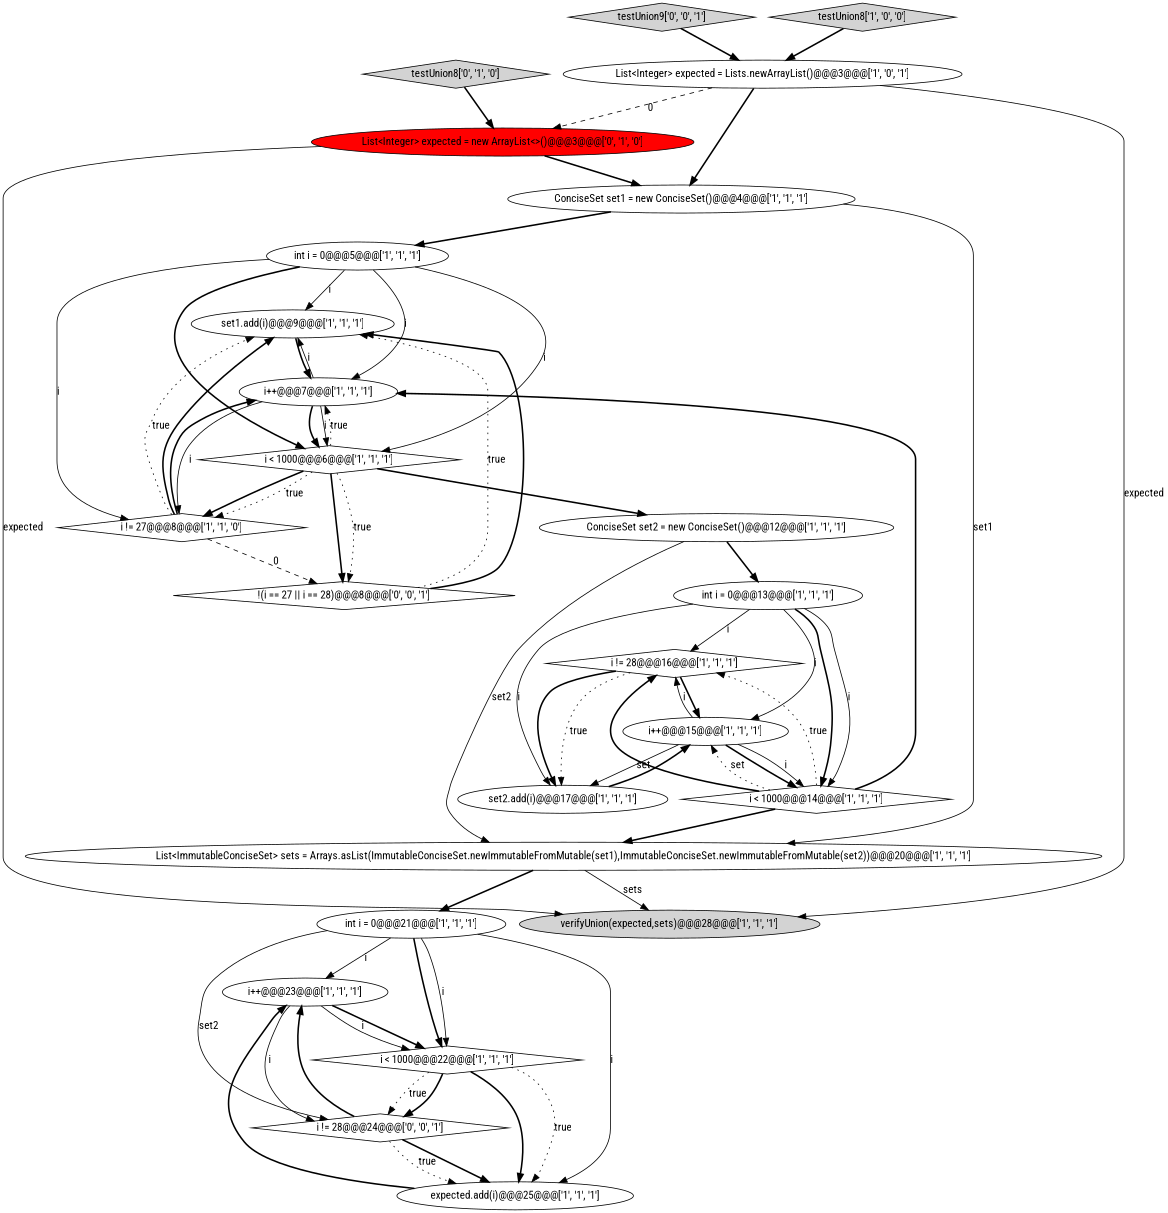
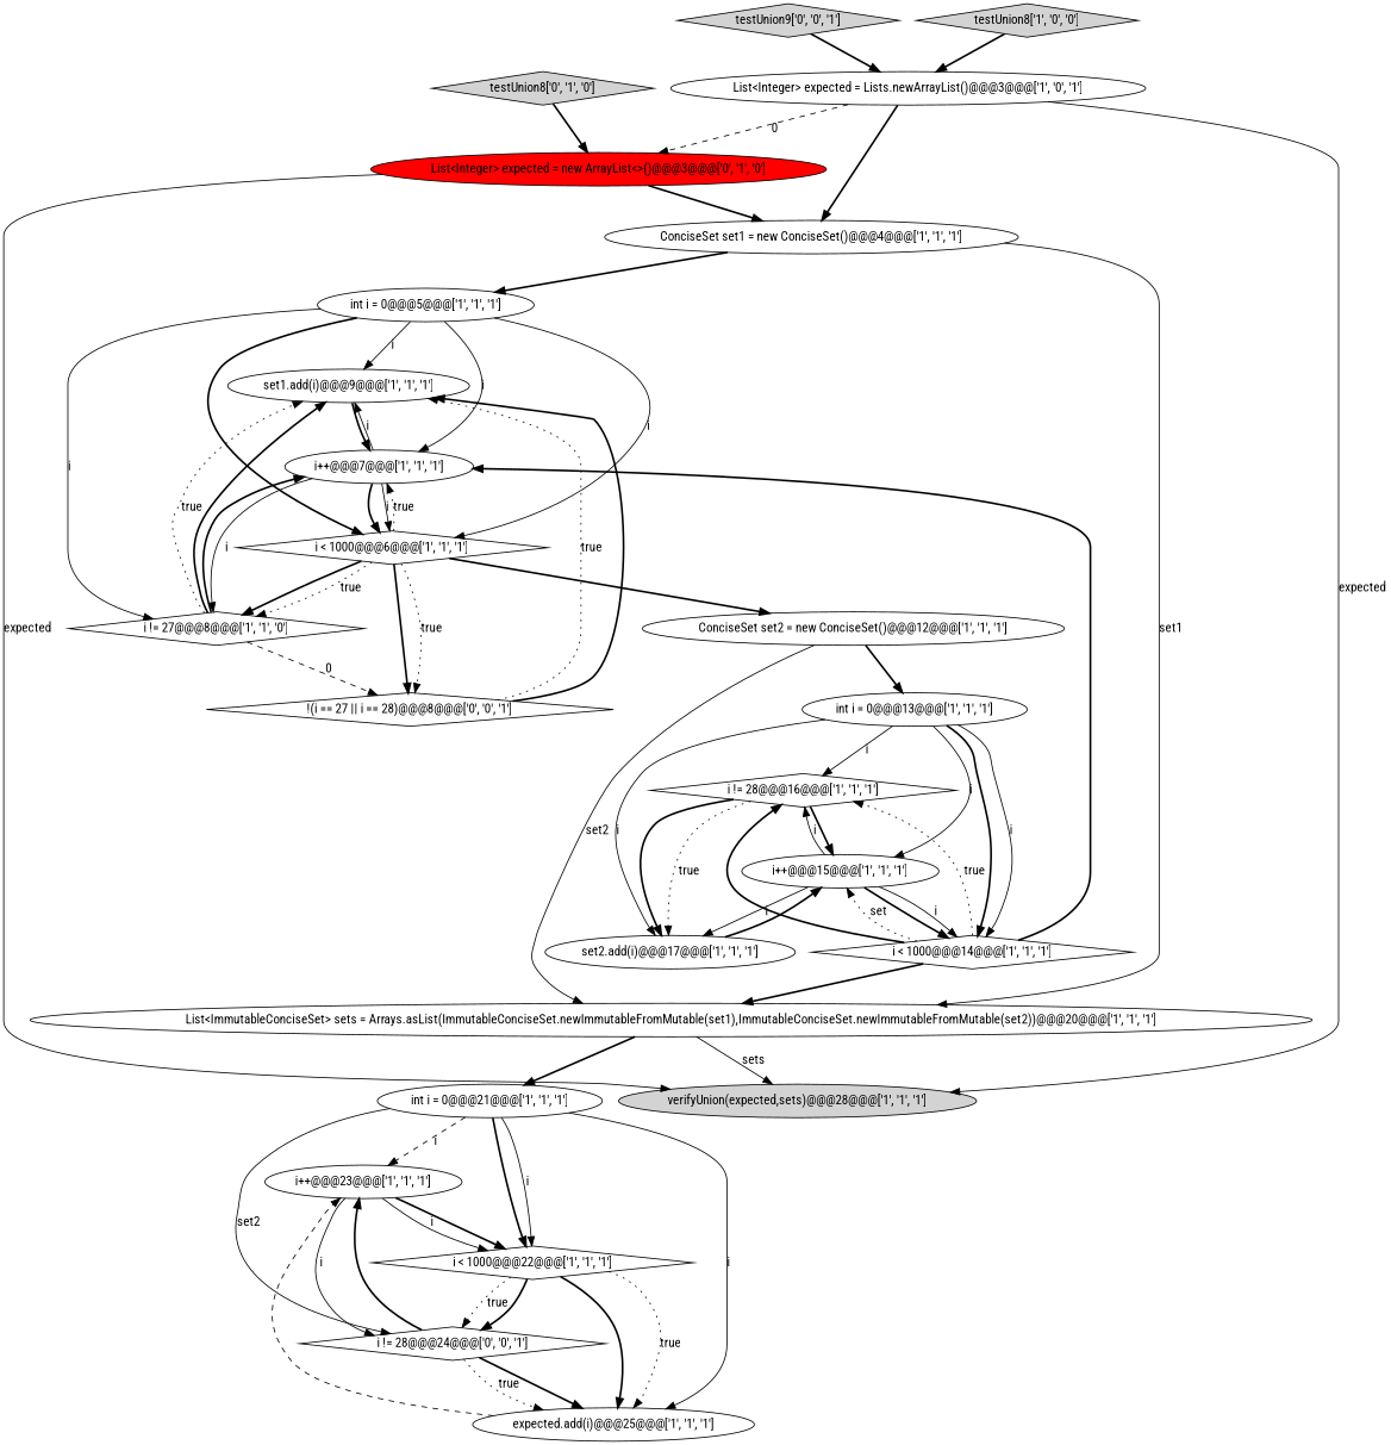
  digraph {
    fontname="Roboto Condensed"
    node [fillcolor=white fontname="Roboto Condensed" shape=ellipse style=filled]
    edge [fontname="Roboto Condensed" style=bold]
    n1 [label="i++@@@23@@@['1', '1', '1']"]
    n2 [label="i < 1000@@@22@@@['1', '1', '1']" shape=diamond]
    n3 [label="i != 28@@@24@@@['0', '0', '1']" shape=diamond]
    n4 [label="expected.add(i)@@@25@@@['1', '1', '1']"]
    n5 [label="set1.add(i)@@@9@@@['1', '1', '1']"]
    n6 [label="i++@@@7@@@['1', '1', '1']"]
    n7 [label="i < 1000@@@6@@@['1', '1', '1']" shape=diamond]
    n8 [label="i != 27@@@8@@@['1', '1', '0']" shape=diamond]
    n9 [label="ConciseSet set2 = new ConciseSet()@@@12@@@['1', '1', '1']"]
    n10 [label="int i = 0@@@13@@@['1', '1', '1']"]
    n11 [label="List<ImmutableConciseSet> sets = Arrays.asList(ImmutableConciseSet.newImmutableFromMutable(set1),ImmutableConciseSet.newImmutableFromMutable(set2))@@@20@@@['1', '1', '1']"]
    n12 [label="i != 28@@@16@@@['1', '1', '1']" shape=diamond]
    n13 [label="i++@@@15@@@['1', '1', '1']"]
    n14 [label="set2.add(i)@@@17@@@['1', '1', '1']"]
    n15 [label="i < 1000@@@14@@@['1', '1', '1']" shape=diamond]
    n16 [fillcolor=lightgray label="verifyUnion(expected,sets)@@@28@@@['1', '1', '1']"]
    n17 [label="int i = 0@@@21@@@['1', '1', '1']"]
    n18 [fillcolor=red label="List<Integer> expected = new ArrayList<>()@@@3@@@['0', '1', '0']"]
    n19 [label="ConciseSet set1 = new ConciseSet()@@@4@@@['1', '1', '1']"]
    n20 [label="int i = 0@@@5@@@['1', '1', '1']"]
    n21 [label="!(i == 27 || i == 28)@@@8@@@['0', '0', '1']" shape=diamond]
    n22 [fillcolor=lightgray label="testUnion8['0', '1', '0']" shape=diamond]
    n23 [fillcolor=lightgray label="testUnion9['0', '0', '1']" shape=diamond]
    n24 [label="List<Integer> expected = Lists.newArrayList()@@@3@@@['1', '0', '1']"]
    n25 [fillcolor=lightgray label="testUnion8['1', '0', '0']" shape=diamond]
    n1 -> n2
    n1 -> n2 [label=i style=solid]
    n1 -> n3 [label=i style=solid]
    n2 -> n3 [label=true style=dotted]
    n2 -> n3
    n2 -> n4 [label=true style=dotted]
    n2 -> n4
    n3 -> n1
    n3 -> n4
    n3 -> n4 [label=true style=dotted]
-   n4 -> n1
+   n4 -> n1 [style=dashed]
    n5 -> n6
    n6 -> n5 [label=i style=solid]
    n6 -> n7
    n6 -> n7 [label=i style=solid]
    n6 -> n8 [label=i style=solid]
    n7 -> n6 [label=true style=dotted]
    n7 -> n8
    n7 -> n8 [label=true style=dotted]
    n7 -> n9
    n7 -> n21
    n7 -> n21 [label=true style=dotted]
    n8 -> n5
    n8 -> n5 [label=true style=dotted]
    n8 -> n6
    n8 -> n21 [label=0 style=dashed]
    n9 -> n10
    n9 -> n11 [label=set2 style=solid]
    n10 -> n12 [label=i style=solid]
    n10 -> n13 [label=i style=solid]
    n10 -> n14 [label=i style=solid]
    n10 -> n15
    n10 -> n15 [label=i style=solid]
    n11 -> n16 [label=sets style=solid]
    n11 -> n17
    n12 -> n13
    n12 -> n14
    n12 -> n14 [label=true style=dotted]
    n13 -> n12 [label=i style=solid]
-   n13 -> n14 [label=set style=solid]
+   n13 -> n14 [label=i style=solid]
    n13 -> n15
    n13 -> n15 [label=i style=solid]
    n14 -> n13
    n15 -> n6
    n15 -> n11
    n15 -> n12 [label=true style=dotted]
    n15 -> n12
    n15 -> n13 [label=set style=dotted]
-   n17 -> n1 [label=i style=solid]
+   n17 -> n1 [label=i style=dashed]
    n17 -> n2
    n17 -> n2 [label=i style=solid]
    n17 -> n3 [label=set2 style=solid]
    n17 -> n4 [label=i style=solid]
    n18 -> n16 [label=expected style=solid]
    n18 -> n19
    n19 -> n11 [label=set1 style=solid]
    n19 -> n20
    n20 -> n5 [label=i style=solid]
    n20 -> n6 [label=i style=solid]
    n20 -> n7
    n20 -> n7 [label=i style=solid]
    n20 -> n8 [label=i style=solid]
    n21 -> n5
    n21 -> n5 [label=true style=dotted]
    n22 -> n18
    n23 -> n24
    n24 -> n16 [label=expected style=solid]
    n24 -> n18 [label=0 style=dashed]
    n24 -> n19
    n25 -> n24
  }
